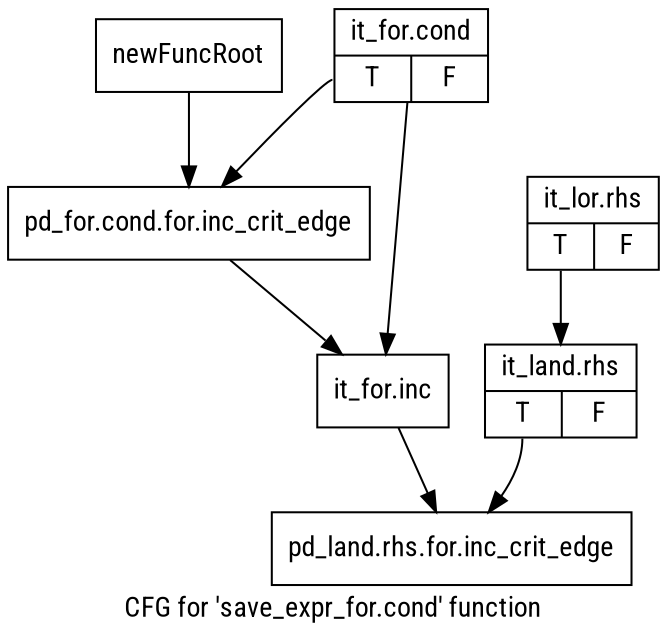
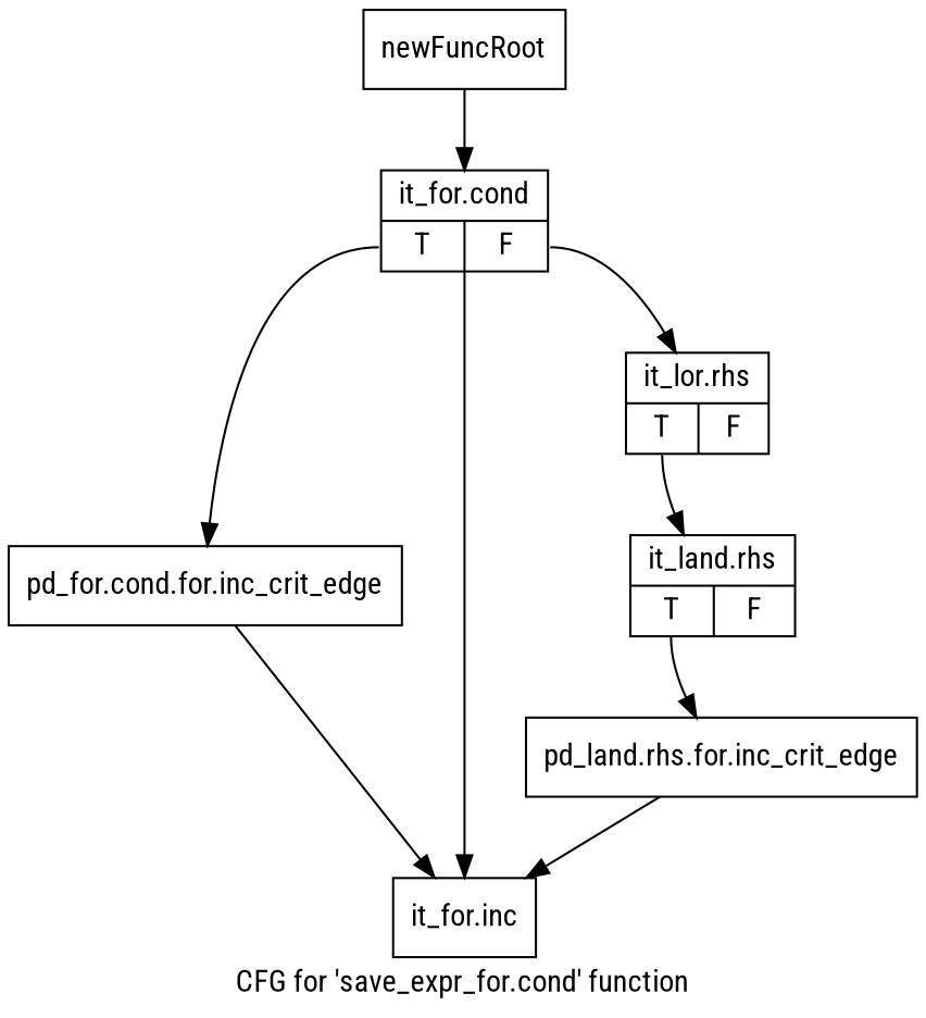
  digraph {
    fontname="Roboto Condensed"
    label="CFG for 'save_expr_for.cond' function"
    node [fontname="Roboto Condensed" shape=record]
    edge [fontname="Roboto Condensed"]
    n1 [label="{newFuncRoot}"]
    n2 [label="{it_for.cond|{<s0>T|<s1>F}}"]
    n3 [label="{pd_for.cond.for.inc_crit_edge}"]
    n4 [label="{it_lor.rhs|{<s0>T|<s1>F}}"]
    n5 [label="{it_for.inc}"]
    n6 [label="{it_land.rhs|{<s0>T|<s1>F}}"]
    n7 [label="{pd_land.rhs.for.inc_crit_edge}"]
-   n1 -> n3
+   n1 -> n2
    n2 -> n3 [tailport=s0]
+   n2 -> n4 [tailport=s1]
    n2 -> n5
    n3 -> n5
    n4 -> n6 [tailport=s0]
    n6 -> n7 [tailport=s0]
-   n5 -> n7
+   n7 -> n5
  }
